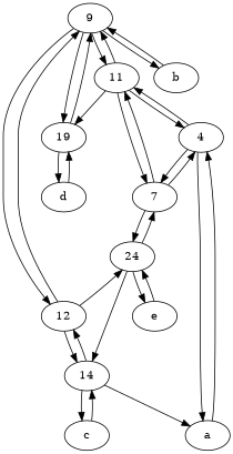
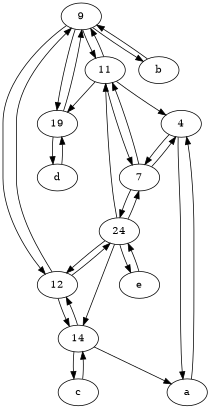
  digraph {
    9
    19
    b
    11
    n5 [label=12]
    d
    n7 [label=7]
    4
    24
    14
    e
    c
    a
    9 -> 19
    9 -> b
    9 -> 11
    9 -> n5
    19 -> 9
    19 -> d
    b -> 9
    11 -> 9
    11 -> 19
    11 -> n7
    11 -> 4
    n5 -> 9
    n5 -> 24
    n5 -> 14
    d -> 19
    n7 -> 11
    n7 -> 4
    n7 -> 24
-   4 -> 11
+   24 -> 11
    4 -> n7
    4 -> a
+   24 -> n5
    24 -> n7
    24 -> 14
    24 -> e
    14 -> n5
    14 -> c
    14 -> a
    e -> 24
    c -> 14
    a -> 4
  }
